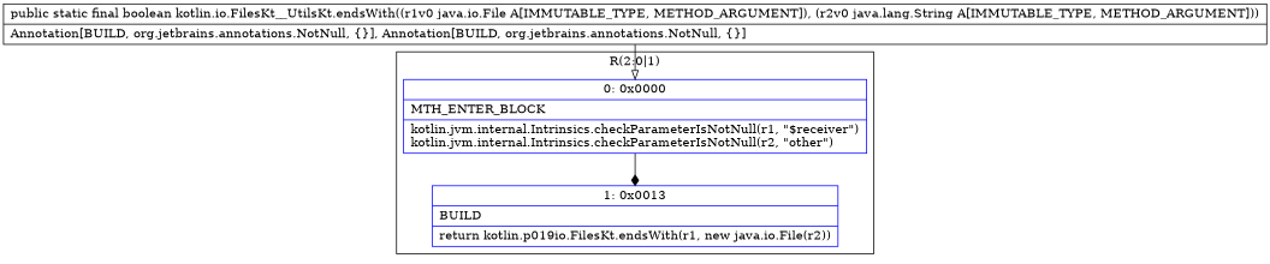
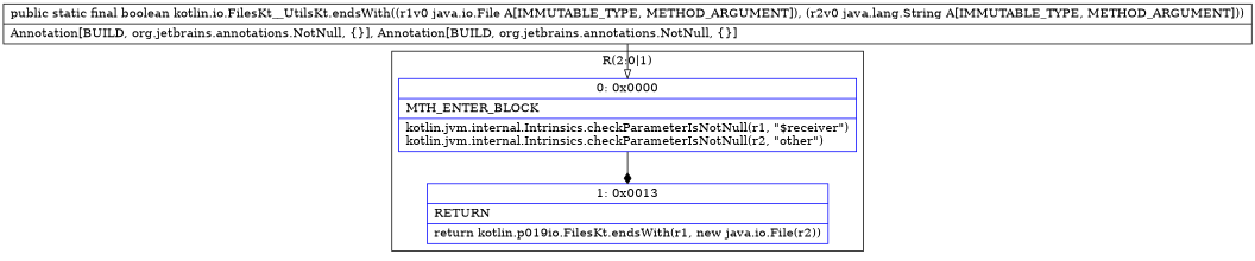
  digraph {
    node [color=blue shape=record]
    n1 [label="{0\:\ 0x0000|MTH_ENTER_BLOCK\l|kotlin.jvm.internal.Intrinsics.checkParameterIsNotNull(r1, \"$receiver\")\lkotlin.jvm.internal.Intrinsics.checkParameterIsNotNull(r2, \"other\")\l}"]
-   n2 [label="{1\:\ 0x0013|BUILD\l|return kotlin.p019io.FilesKt.endsWith(r1, new java.io.File(r2))\l}"]
+   n2 [label="{1\:\ 0x0013|RETURN\l|return kotlin.p019io.FilesKt.endsWith(r1, new java.io.File(r2))\l}"]
    n3 [label="{public static final boolean kotlin.io.FilesKt__UtilsKt.endsWith((r1v0 java.io.File A[IMMUTABLE_TYPE, METHOD_ARGUMENT]), (r2v0 java.lang.String A[IMMUTABLE_TYPE, METHOD_ARGUMENT]))  | Annotation[BUILD, org.jetbrains.annotations.NotNull, \{\}], Annotation[BUILD, org.jetbrains.annotations.NotNull, \{\}]\l}" color=""]
    subgraph cluster_1 {
      label="R(2:0|1)"
      n1
      n2
    }
    n1 -> n2 [arrowhead=diamond]
    n3 -> n1 [arrowhead=onormal]
  }
